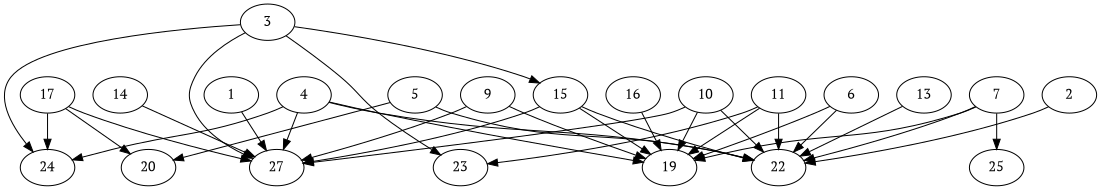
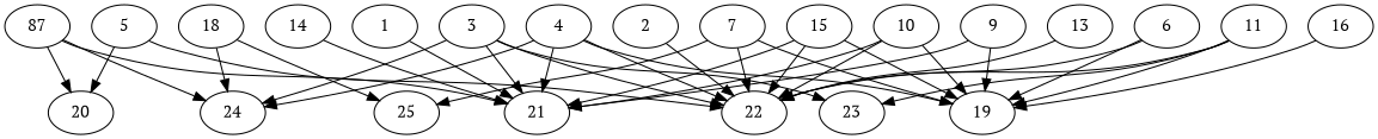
  digraph {
    fontname="PT Serif"
    node [alpha=0.15 fontname="PT Serif"]
    edge [fontname="PT Serif"]
    1 [alpha=0.03 expect_size=27921408]
-   21 [alpha=0.06 expect_size=45626368 label=27]
+   21 [alpha=0.06 expect_size=45626368]
    2 [alpha=0.04 expect_size=43854848]
    22 [alpha=0.14 expect_size=11745280]
    3 [alpha=0.00 expect_size=5837824]
    23 [alpha=0.01 expect_size=18919424]
    24 [expect_size=36317184]
    4 [alpha=0.11 expect_size=20737024]
    19 [alpha=0.14 expect_size=23724032]
    5 [alpha=0.00 expect_size=33486848]
    20 [expect_size=21542912]
    6 [alpha=0.11 expect_size=35434496]
    7 [alpha=0.09 expect_size=33703936]
    25 [alpha=0.01 expect_size=46366720]
    9 [alpha=0.19 expect_size=49638400]
    10 [alpha=0.10 expect_size=19088384]
    11 [alpha=0.06 expect_size=36788224]
    13 [alpha=0.07 expect_size=5915648]
    14 [alpha=0.04 expect_size=6137856]
    15 [alpha=0.19 expect_size=32522240]
    16 [expect_size=33591296]
-   17 [alpha=0.13 expect_size=12213248]
+   17 [alpha=0.13 expect_size=12213248 label=87]
+   18 [alpha=0.03 expect_size=33143808]
    1 -> 21
    2 -> 22
    3 -> 21
-   3 -> 15
+   3 -> 22
    3 -> 23
    3 -> 24
    4 -> 21
    4 -> 22
    4 -> 24
    4 -> 19
    5 -> 22
    5 -> 20
    6 -> 22
    6 -> 19
    7 -> 22
    7 -> 19
    7 -> 25
    9 -> 21
    9 -> 19
    10 -> 21
    10 -> 22
    10 -> 19
    11 -> 22
    11 -> 23
    11 -> 19
    13 -> 22
    14 -> 21
    15 -> 21
    15 -> 22
    15 -> 19
    16 -> 19
    17 -> 21
    17 -> 24
    17 -> 20
+   18 -> 24
+   18 -> 25
  }
